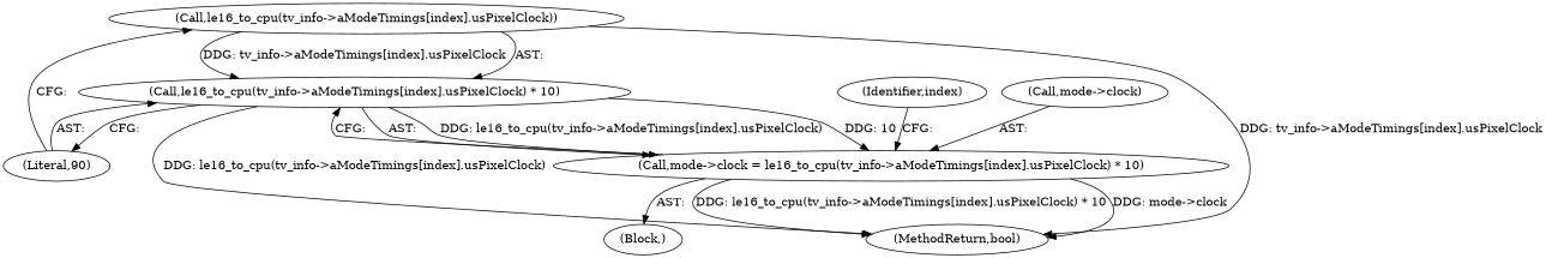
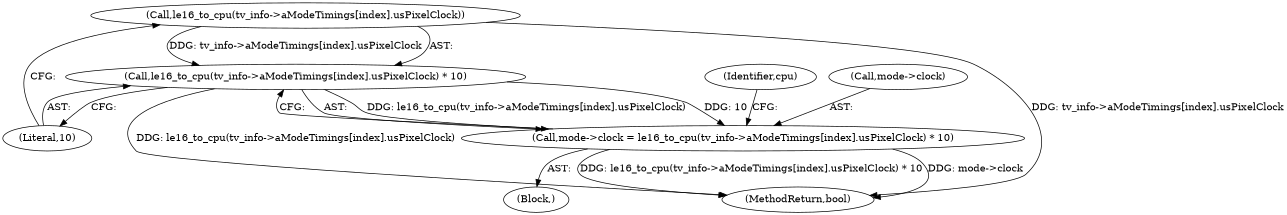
  digraph {
    n1 [label="(Call,le16_to_cpu(tv_info->aModeTimings[index].usPixelClock))"]
    n2 [label="(Call,le16_to_cpu(tv_info->aModeTimings[index].usPixelClock) * 10)"]
    n3 [label="(MethodReturn,bool)"]
    n4 [label="(Call,mode->clock = le16_to_cpu(tv_info->aModeTimings[index].usPixelClock) * 10)"]
-   n5 [label="(Literal,90)"]
+   n5 [label="(Literal,10)"]
    n6 [label="(Block,)"]
    n7 [label="(Call,mode->clock)"]
-   n8 [label="(Identifier,index)"]
+   n8 [label="(Identifier,cpu)"]
    n1 -> n2 [label="AST: "]
    n1 -> n2 [label="DDG: tv_info->aModeTimings[index].usPixelClock"]
    n1 -> n3 [label="DDG: tv_info->aModeTimings[index].usPixelClock"]
    n2 -> n3 [label="DDG: le16_to_cpu(tv_info->aModeTimings[index].usPixelClock)"]
    n2 -> n4 [label="AST: "]
    n2 -> n4 [label="DDG: le16_to_cpu(tv_info->aModeTimings[index].usPixelClock)"]
    n2 -> n4 [label="DDG: 10"]
    n2 -> n5 [label="CFG: "]
    n4 -> n2 [label="CFG: "]
    n4 -> n3 [label="DDG: le16_to_cpu(tv_info->aModeTimings[index].usPixelClock) * 10"]
    n4 -> n3 [label="DDG: mode->clock"]
    n4 -> n6 [label="AST: "]
    n5 -> n1 [label="CFG: "]
    n5 -> n2 [label="AST: "]
    n7 -> n4 [label="AST: "]
    n8 -> n4 [label="CFG: "]
  }
